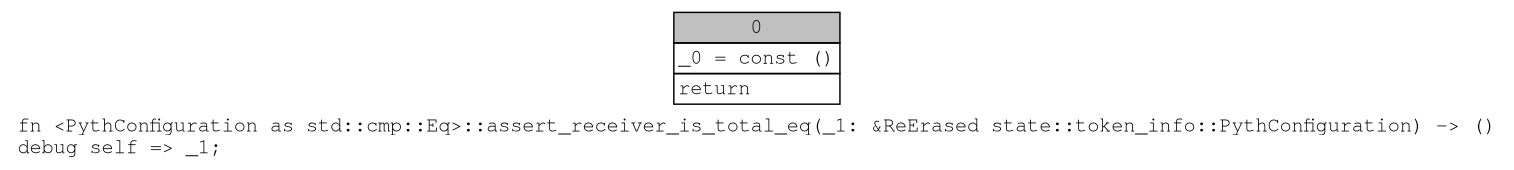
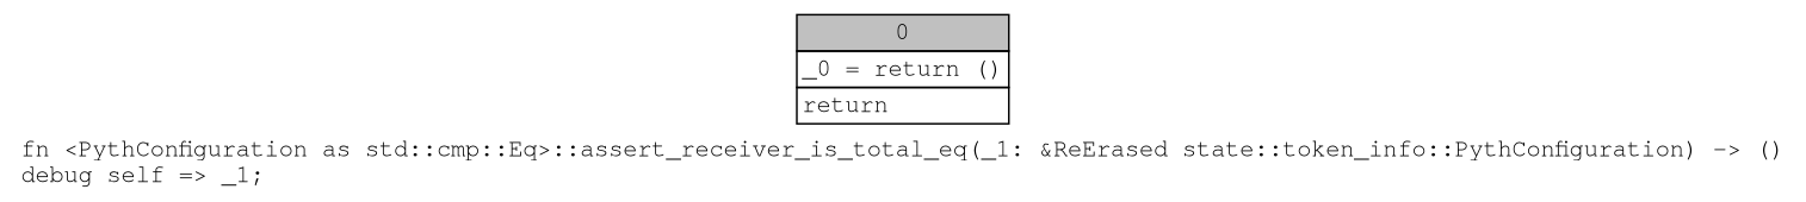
  digraph {
    fontname="Courier, monospace"
    label=<fn &lt;PythConfiguration as std::cmp::Eq&gt;::assert_receiver_is_total_eq(_1: &amp;ReErased state::token_info::PythConfiguration) -&gt; ()<br align="left"/>debug self =&gt; _1;<br align="left"/>>
    rankdir=LR
-   n1 [fontname="Courier, monospace" label=<<table border="0" cellborder="1" cellspacing="0"><tr><td bgcolor="gray" align="center" colspan="1">0</td></tr><tr><td align="left" balign="left">_0 = const ()<br/></td></tr><tr><td align="left">return</td></tr></table>> shape=none]
+   n1 [fontname="Courier, monospace" label=<<table border="0" cellborder="1" cellspacing="0"><tr><td bgcolor="gray" align="center" colspan="1">0</td></tr><tr><td align="left" balign="left">_0 = return ()<br/></td></tr><tr><td align="left">return</td></tr></table>> shape=none]
  }
